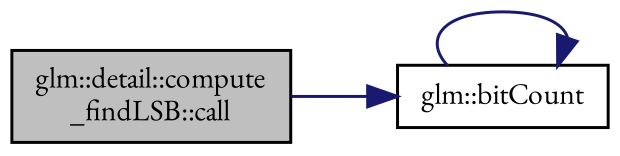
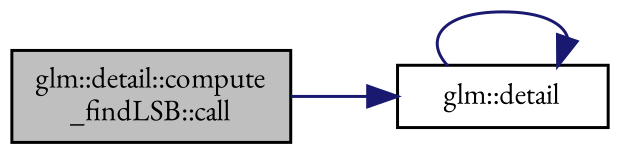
  digraph {
    rankdir=LR
    fontname="EB Garamond"
    node [color=black fontname="EB Garamond" fontsize=10 shape=record style=filled]
    edge [color=midnightblue fontname="EB Garamond" fontsize=10 labelfontname=Helvetica labelfontsize=10 style=solid]
    n1 [fillcolor=grey75 fontcolor=black height=0.2 label="glm::detail::compute\l_findLSB::call" width=0.4]
-   n2 [fillcolor=white height=0.2 label="glm::bitCount" width=0.4]
+   n2 [fillcolor=white height=0.2 label="glm::detail" width=0.4]
    n1 -> n2
    n2 -> n2
  }
